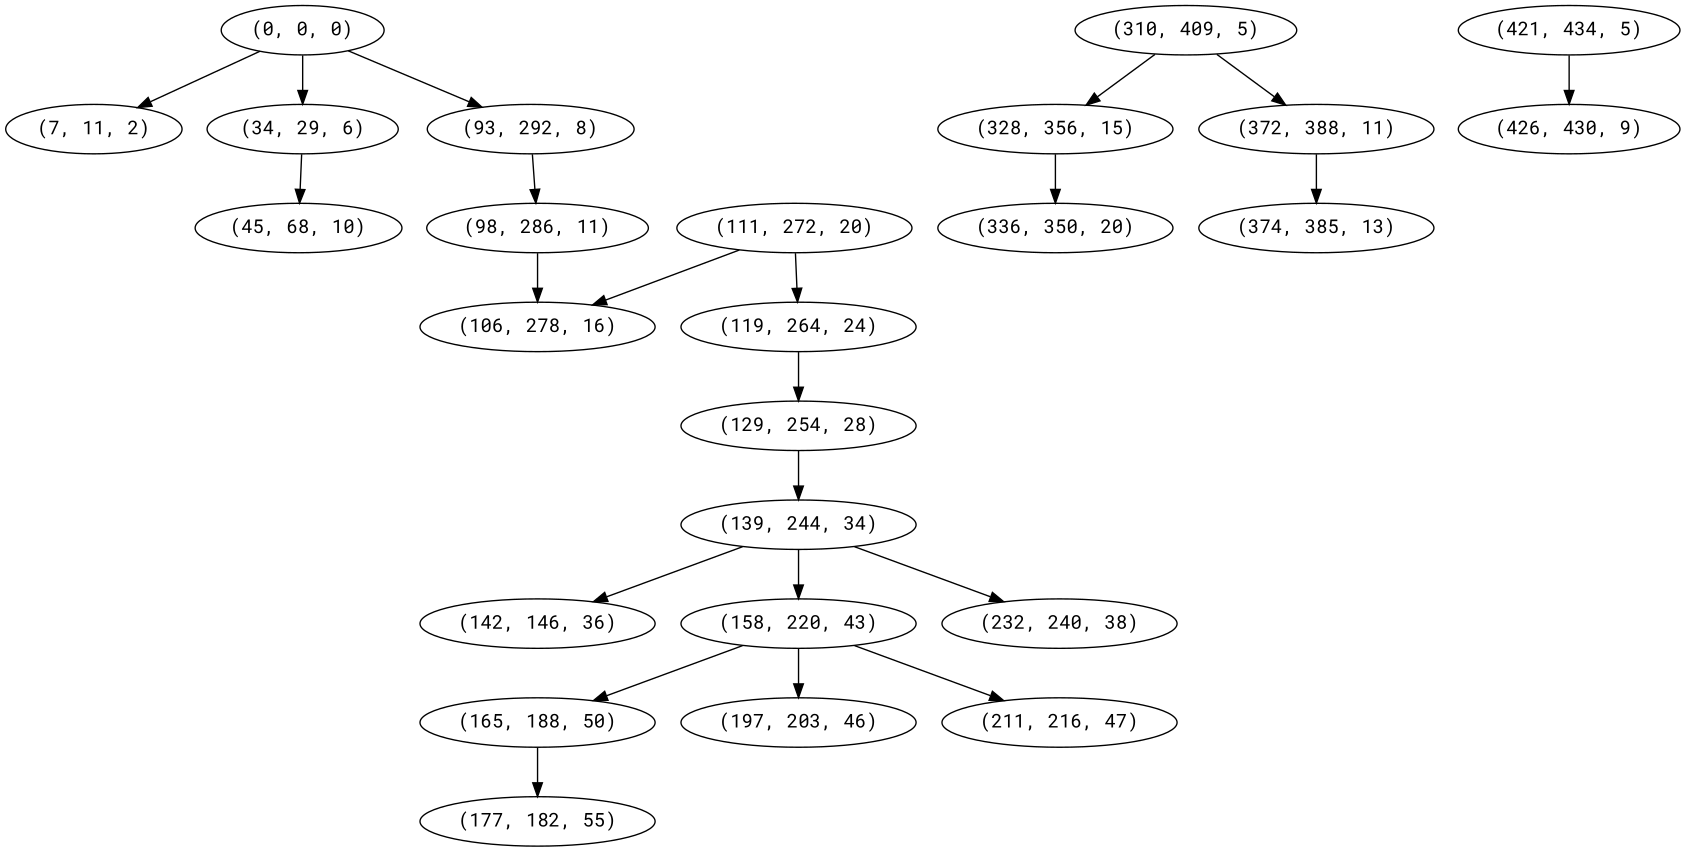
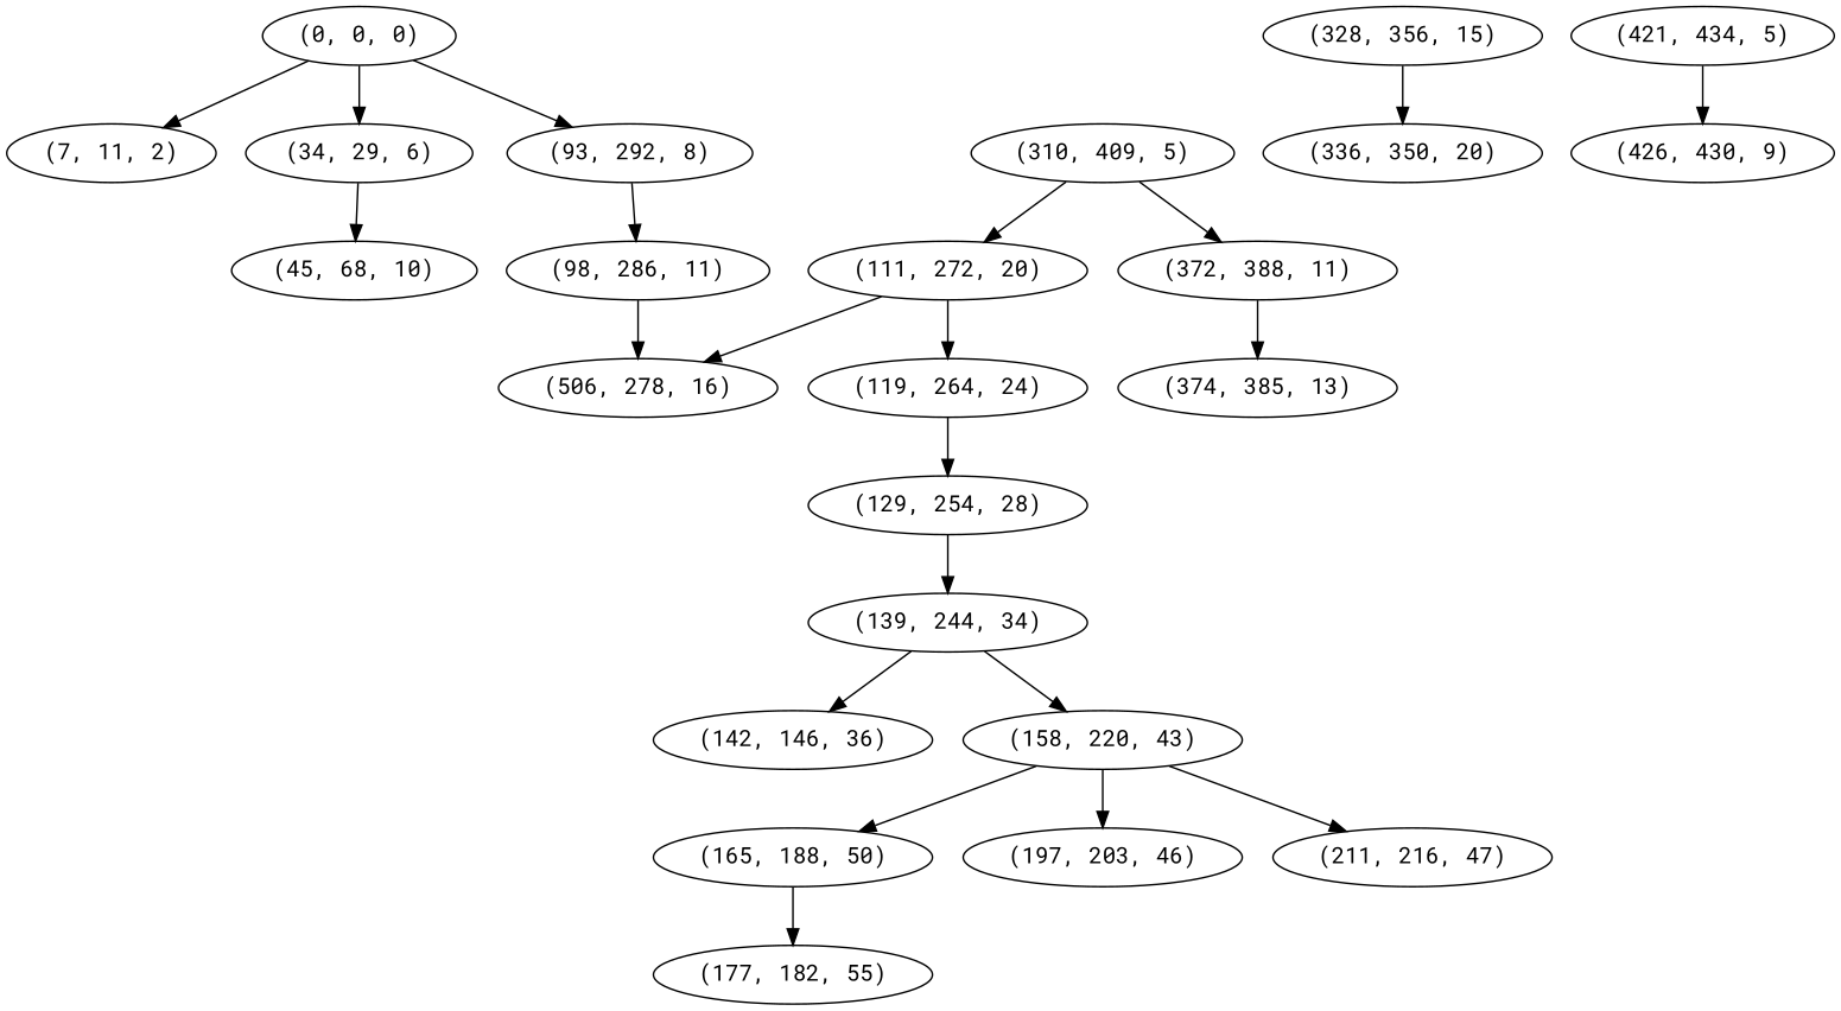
  digraph {
    fontname="Roboto Mono"
    node [fontname="Roboto Mono"]
    edge [fontname="Roboto Mono"]
    "(0, 0, 0)"
    "(7, 11, 2)"
    n3 [label="(34, 29, 6)"]
    "(93, 292, 8)"
    "(45, 68, 10)"
    "(98, 286, 11)"
    "(310, 409, 5)"
    "(328, 356, 15)"
    "(372, 388, 11)"
    "(421, 434, 5)"
    "(426, 430, 9)"
-   "(106, 278, 16)"
+   "(106, 278, 16)" [label="(506, 278, 16)"]
    "(111, 272, 20)"
    "(119, 264, 24)"
    "(129, 254, 28)"
    "(139, 244, 34)"
    "(142, 146, 36)"
    "(158, 220, 43)"
-   "(232, 240, 38)"
    "(165, 188, 50)"
    "(197, 203, 46)"
    "(211, 216, 47)"
    "(177, 182, 55)"
    "(336, 350, 20)"
    "(374, 385, 13)"
    "(0, 0, 0)" -> "(7, 11, 2)"
    "(0, 0, 0)" -> n3
    "(0, 0, 0)" -> "(93, 292, 8)"
    n3 -> "(45, 68, 10)"
    "(93, 292, 8)" -> "(98, 286, 11)"
    "(98, 286, 11)" -> "(106, 278, 16)"
-   "(310, 409, 5)" -> "(328, 356, 15)"
+   "(310, 409, 5)" -> "(111, 272, 20)"
    "(310, 409, 5)" -> "(372, 388, 11)"
    "(328, 356, 15)" -> "(336, 350, 20)"
    "(372, 388, 11)" -> "(374, 385, 13)"
    "(421, 434, 5)" -> "(426, 430, 9)"
    "(111, 272, 20)" -> "(106, 278, 16)"
    "(111, 272, 20)" -> "(119, 264, 24)"
    "(119, 264, 24)" -> "(129, 254, 28)"
    "(129, 254, 28)" -> "(139, 244, 34)"
    "(139, 244, 34)" -> "(142, 146, 36)"
    "(139, 244, 34)" -> "(158, 220, 43)"
-   "(139, 244, 34)" -> "(232, 240, 38)"
    "(158, 220, 43)" -> "(165, 188, 50)"
    "(158, 220, 43)" -> "(197, 203, 46)"
    "(158, 220, 43)" -> "(211, 216, 47)"
    "(165, 188, 50)" -> "(177, 182, 55)"
  }
